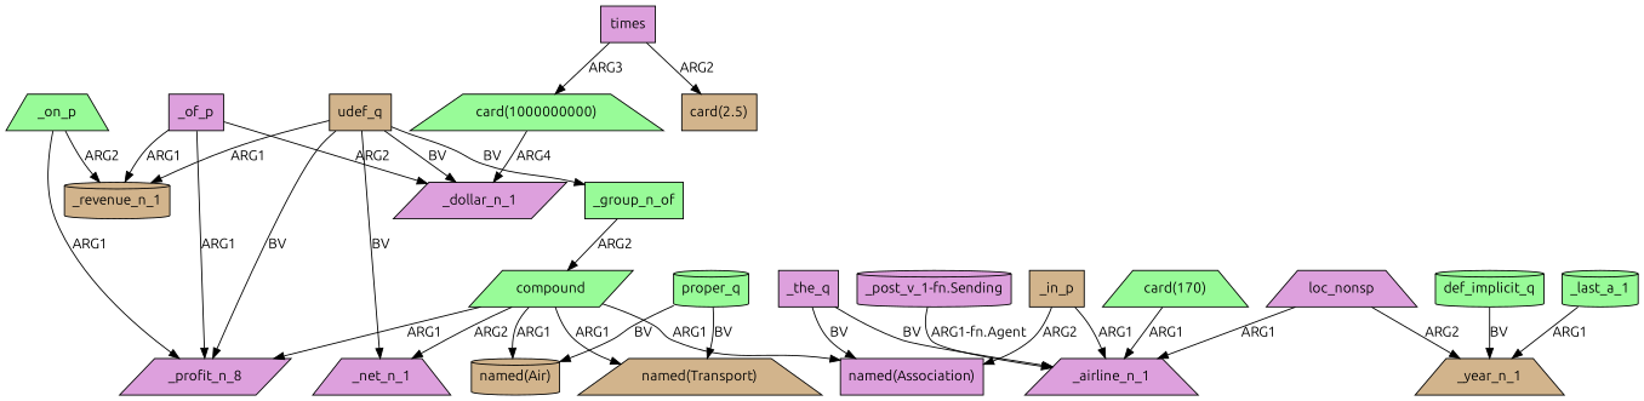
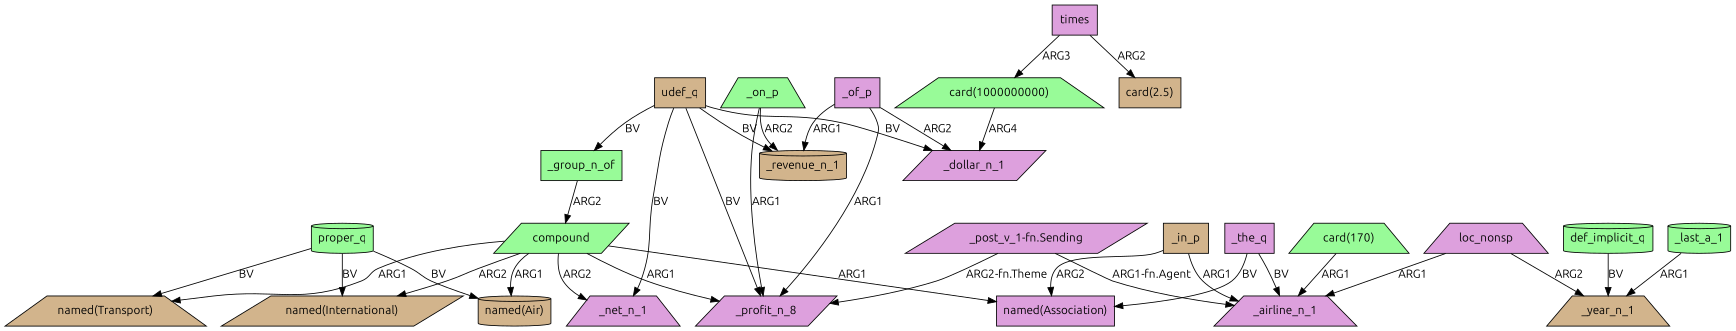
  digraph {
    fontname=Ubuntu
    node [fillcolor=plum fontname=Ubuntu shape=trapezium style=filled]
    edge [fontname=Ubuntu]
    _on_p [fillcolor=palegreen]
    n2 [label=_profit_n_8 shape=parallelogram]
    _revenue_n_1 [fillcolor=tan shape=cylinder]
-   "_post_v_1-fn.Sending" [shape=cylinder]
+   "_post_v_1-fn.Sending" [shape=parallelogram]
    _airline_n_1
    def_implicit_q [fillcolor=palegreen shape=cylinder]
    _year_n_1 [fillcolor=tan]
    compound [fillcolor=palegreen shape=parallelogram]
    "named(Transport)" [fillcolor=tan]
    "named(Air)" [fillcolor=tan shape=cylinder]
    _net_n_1
+   "named(International)" [fillcolor=tan shape=parallelogram]
    "named(Association)" [shape=box]
    _group_n_of [fillcolor=palegreen shape=box]
    proper_q [fillcolor=palegreen shape=cylinder]
    _in_p [fillcolor=tan shape=box]
    times [shape=box]
    "card(1000000000)" [fillcolor=palegreen]
    "card(2.5)" [fillcolor=tan shape=box]
    _dollar_n_1 [shape=parallelogram]
    _of_p [shape=box]
    udef_q [fillcolor=tan shape=box]
    "card(170)" [fillcolor=palegreen]
    _the_q [shape=box]
    loc_nonsp
    _last_a_1 [fillcolor=palegreen shape=cylinder]
    _on_p -> n2 [label=ARG1]
    _on_p -> _revenue_n_1 [label=ARG2]
+   "_post_v_1-fn.Sending" -> n2 [label="ARG2-fn.Theme"]
    "_post_v_1-fn.Sending" -> _airline_n_1 [label="ARG1-fn.Agent"]
    def_implicit_q -> _year_n_1 [label=BV]
    compound -> n2 [label=ARG1]
    compound -> "named(Transport)" [label=ARG1]
    compound -> "named(Air)" [label=ARG1]
    compound -> _net_n_1 [label=ARG2]
+   compound -> "named(International)" [label=ARG2]
    compound -> "named(Association)" [label=ARG1]
    _group_n_of -> compound [label=ARG2]
    proper_q -> "named(Transport)" [label=BV]
    proper_q -> "named(Air)" [label=BV]
+   proper_q -> "named(International)" [label=BV]
    _in_p -> _airline_n_1 [label=ARG1]
    _in_p -> "named(Association)" [label=ARG2]
    times -> "card(1000000000)" [label=ARG3]
    times -> "card(2.5)" [label=ARG2]
    "card(1000000000)" -> _dollar_n_1 [label=ARG4]
    _of_p -> n2 [label=ARG1]
    _of_p -> _revenue_n_1 [label=ARG1]
    _of_p -> _dollar_n_1 [label=ARG2]
    udef_q -> n2 [label=BV]
-   udef_q -> _revenue_n_1 [label=ARG1]
+   udef_q -> _revenue_n_1 [label=BV]
    udef_q -> _net_n_1 [label=BV]
    udef_q -> _group_n_of [label=BV]
    udef_q -> _dollar_n_1 [label=BV]
    "card(170)" -> _airline_n_1 [label=ARG1]
    _the_q -> _airline_n_1 [label=BV]
    _the_q -> "named(Association)" [label=BV]
    loc_nonsp -> _airline_n_1 [label=ARG1]
    loc_nonsp -> _year_n_1 [label=ARG2]
    _last_a_1 -> _year_n_1 [label=ARG1]
  }
